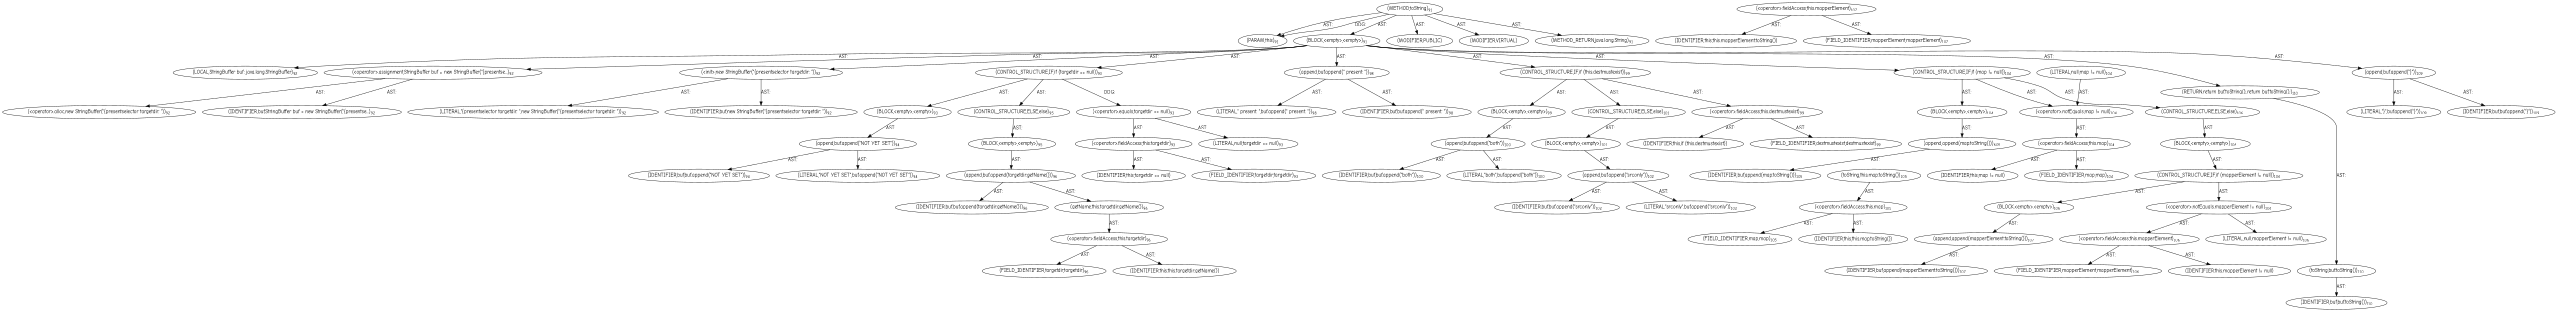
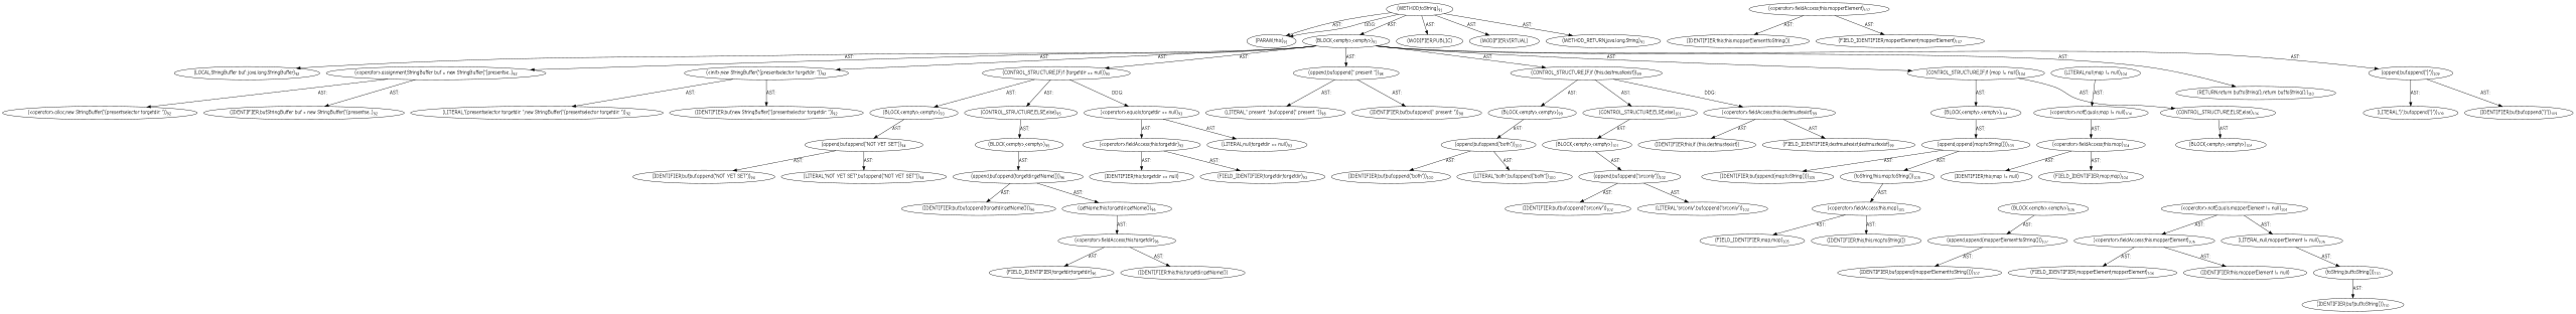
  digraph {
    fontname="Comic Neue"
    node [fontname="Comic Neue"]
    edge [fontname="Comic Neue"]
    n1 [label=<(METHOD,toString)<SUB>91</SUB>>]
    n2 [label=<(PARAM,this)<SUB>91</SUB>>]
    n3 [label=<(BLOCK,&lt;empty&gt;,&lt;empty&gt;)<SUB>91</SUB>>]
    n4 [label=<(MODIFIER,PUBLIC)>]
    n5 [label=<(MODIFIER,VIRTUAL)>]
    n6 [label=<(METHOD_RETURN,java.lang.String)<SUB>91</SUB>>]
    n7 [label=<(LOCAL,StringBuffer buf: java.lang.StringBuffer)<SUB>92</SUB>>]
    n8 [label=<(&lt;operator&gt;.assignment,StringBuffer buf = new StringBuffer(&quot;{presentse...)<SUB>92</SUB>>]
    n9 [label=<(&lt;init&gt;,new StringBuffer(&quot;{presentselector targetdir: &quot;))<SUB>92</SUB>>]
    n10 [label=<(CONTROL_STRUCTURE,IF,if (targetdir == null))<SUB>93</SUB>>]
    n11 [label=<(append,buf.append(&quot; present: &quot;))<SUB>98</SUB>>]
    n12 [label=<(CONTROL_STRUCTURE,IF,if (this.destmustexist))<SUB>99</SUB>>]
    n13 [label=<(CONTROL_STRUCTURE,IF,if (map != null))<SUB>104</SUB>>]
    n14 [label=<(append,buf.append(&quot;}&quot;))<SUB>109</SUB>>]
    n15 [label=<(RETURN,return buf.toString();,return buf.toString();)<SUB>110</SUB>>]
    n16 [label=<(IDENTIFIER,buf,StringBuffer buf = new StringBuffer(&quot;{presentse...)<SUB>92</SUB>>]
    n17 [label=<(&lt;operator&gt;.alloc,new StringBuffer(&quot;{presentselector targetdir: &quot;))<SUB>92</SUB>>]
    n18 [label=<(IDENTIFIER,buf,new StringBuffer(&quot;{presentselector targetdir: &quot;))<SUB>92</SUB>>]
    n19 [label=<(LITERAL,&quot;{presentselector targetdir: &quot;,new StringBuffer(&quot;{presentselector targetdir: &quot;))<SUB>92</SUB>>]
    n20 [label=<(&lt;operator&gt;.equals,targetdir == null)<SUB>93</SUB>>]
    n21 [label=<(BLOCK,&lt;empty&gt;,&lt;empty&gt;)<SUB>93</SUB>>]
    n22 [label=<(CONTROL_STRUCTURE,ELSE,else)<SUB>95</SUB>>]
    n23 [label=<(IDENTIFIER,buf,buf.append(&quot; present: &quot;))<SUB>98</SUB>>]
    n24 [label=<(LITERAL,&quot; present: &quot;,buf.append(&quot; present: &quot;))<SUB>98</SUB>>]
    n25 [label=<(&lt;operator&gt;.fieldAccess,this.destmustexist)<SUB>99</SUB>>]
    n26 [label=<(BLOCK,&lt;empty&gt;,&lt;empty&gt;)<SUB>99</SUB>>]
    n27 [label=<(CONTROL_STRUCTURE,ELSE,else)<SUB>101</SUB>>]
    n28 [label=<(&lt;operator&gt;.notEquals,map != null)<SUB>104</SUB>>]
    n29 [label=<(BLOCK,&lt;empty&gt;,&lt;empty&gt;)<SUB>104</SUB>>]
    n30 [label=<(CONTROL_STRUCTURE,ELSE,else)<SUB>106</SUB>>]
    n31 [label=<(IDENTIFIER,buf,buf.append(&quot;}&quot;))<SUB>109</SUB>>]
    n32 [label=<(LITERAL,&quot;}&quot;,buf.append(&quot;}&quot;))<SUB>109</SUB>>]
    n33 [label=<(toString,buf.toString())<SUB>110</SUB>>]
    n34 [label=<(&lt;operator&gt;.fieldAccess,this.targetdir)<SUB>93</SUB>>]
    n35 [label=<(LITERAL,null,targetdir == null)<SUB>93</SUB>>]
    n36 [label=<(append,buf.append(&quot;NOT YET SET&quot;))<SUB>94</SUB>>]
    n37 [label=<(BLOCK,&lt;empty&gt;,&lt;empty&gt;)<SUB>95</SUB>>]
    n38 [label=<(IDENTIFIER,this,targetdir == null)>]
    n39 [label=<(FIELD_IDENTIFIER,targetdir,targetdir)<SUB>93</SUB>>]
    n40 [label=<(IDENTIFIER,buf,buf.append(&quot;NOT YET SET&quot;))<SUB>94</SUB>>]
    n41 [label=<(LITERAL,&quot;NOT YET SET&quot;,buf.append(&quot;NOT YET SET&quot;))<SUB>94</SUB>>]
    n42 [label=<(append,buf.append(targetdir.getName()))<SUB>96</SUB>>]
    n43 [label=<(IDENTIFIER,buf,buf.append(targetdir.getName()))<SUB>96</SUB>>]
    n44 [label=<(getName,this.targetdir.getName())<SUB>96</SUB>>]
    n45 [label=<(&lt;operator&gt;.fieldAccess,this.targetdir)<SUB>96</SUB>>]
    n46 [label=<(IDENTIFIER,this,this.targetdir.getName())>]
    n47 [label=<(FIELD_IDENTIFIER,targetdir,targetdir)<SUB>96</SUB>>]
    n48 [label=<(IDENTIFIER,this,if (this.destmustexist))>]
    n49 [label=<(FIELD_IDENTIFIER,destmustexist,destmustexist)<SUB>99</SUB>>]
    n50 [label=<(append,buf.append(&quot;both&quot;))<SUB>100</SUB>>]
    n51 [label=<(BLOCK,&lt;empty&gt;,&lt;empty&gt;)<SUB>101</SUB>>]
    n52 [label=<(IDENTIFIER,buf,buf.append(&quot;both&quot;))<SUB>100</SUB>>]
    n53 [label=<(LITERAL,&quot;both&quot;,buf.append(&quot;both&quot;))<SUB>100</SUB>>]
    n54 [label=<(append,buf.append(&quot;srconly&quot;))<SUB>102</SUB>>]
    n55 [label=<(IDENTIFIER,buf,buf.append(&quot;srconly&quot;))<SUB>102</SUB>>]
    n56 [label=<(LITERAL,&quot;srconly&quot;,buf.append(&quot;srconly&quot;))<SUB>102</SUB>>]
    n57 [label=<(&lt;operator&gt;.fieldAccess,this.map)<SUB>104</SUB>>]
-   n58 [label=<(append,append(map.toString()))<SUB>605</SUB>>]
+   n58 [label=<(append,append(map.toString()))<SUB>105</SUB>>]
    n59 [label=<(BLOCK,&lt;empty&gt;,&lt;empty&gt;)<SUB>106</SUB>>]
    n60 [label=<(IDENTIFIER,this,map != null)>]
    n61 [label=<(FIELD_IDENTIFIER,map,map)<SUB>104</SUB>>]
    n62 [label=<(LITERAL,null,map != null)<SUB>104</SUB>>]
    n63 [label=<(IDENTIFIER,buf,append(map.toString()))<SUB>105</SUB>>]
    n64 [label=<(toString,this.map.toString())<SUB>105</SUB>>]
    n65 [label=<(&lt;operator&gt;.fieldAccess,this.map)<SUB>105</SUB>>]
    n66 [label=<(IDENTIFIER,this,this.map.toString())>]
    n67 [label=<(FIELD_IDENTIFIER,map,map)<SUB>105</SUB>>]
-   n68 [label=<(CONTROL_STRUCTURE,IF,if (mapperElement != null))<SUB>106</SUB>>]
    n69 [label=<(&lt;operator&gt;.notEquals,mapperElement != null)<SUB>106</SUB>>]
    n70 [label=<(BLOCK,&lt;empty&gt;,&lt;empty&gt;)<SUB>106</SUB>>]
    n71 [label=<(&lt;operator&gt;.fieldAccess,this.mapperElement)<SUB>106</SUB>>]
    n72 [label=<(LITERAL,null,mapperElement != null)<SUB>106</SUB>>]
    n73 [label=<(append,append(mapperElement.toString()))<SUB>107</SUB>>]
    n74 [label=<(IDENTIFIER,this,mapperElement != null)>]
    n75 [label=<(FIELD_IDENTIFIER,mapperElement,mapperElement)<SUB>106</SUB>>]
    n76 [label=<(IDENTIFIER,buf,append(mapperElement.toString()))<SUB>107</SUB>>]
    n77 [label=<(&lt;operator&gt;.fieldAccess,this.mapperElement)<SUB>107</SUB>>]
    n78 [label=<(IDENTIFIER,this,this.mapperElement.toString())>]
    n79 [label=<(FIELD_IDENTIFIER,mapperElement,mapperElement)<SUB>107</SUB>>]
    n80 [label=<(IDENTIFIER,buf,buf.toString())<SUB>110</SUB>>]
    n1 -> n2 [label="AST: "]
    n1 -> n2 [label="DDG: "]
    n1 -> n3 [label="AST: "]
    n1 -> n4 [label="AST: "]
    n1 -> n5 [label="AST: "]
    n1 -> n6 [label="AST: "]
    n3 -> n7 [label="AST: "]
    n3 -> n8 [label="AST: "]
    n3 -> n9 [label="AST: "]
    n3 -> n10 [label="AST: "]
    n3 -> n11 [label="AST: "]
    n3 -> n12 [label="AST: "]
    n3 -> n13 [label="AST: "]
    n3 -> n14 [label="AST: "]
    n3 -> n15 [label="AST: "]
    n8 -> n16 [label="AST: "]
    n8 -> n17 [label="AST: "]
    n9 -> n18 [label="AST: "]
    n9 -> n19 [label="AST: "]
    n10 -> n20 [label="DDG: "]
    n10 -> n21 [label="AST: "]
    n10 -> n22 [label="AST: "]
    n11 -> n23 [label="AST: "]
    n11 -> n24 [label="AST: "]
-   n12 -> n25 [label="AST: "]
+   n12 -> n25 [label="DDG: "]
    n12 -> n26 [label="AST: "]
    n12 -> n27 [label="AST: "]
-   n13 -> n28 [label="AST: "]
    n13 -> n29 [label="AST: "]
    n13 -> n30 [label="AST: "]
    n14 -> n31 [label="AST: "]
    n14 -> n32 [label="AST: "]
-   n15 -> n33 [label="AST: "]
+   n72 -> n33 [label="AST: "]
    n20 -> n34 [label="AST: "]
    n20 -> n35 [label="AST: "]
    n21 -> n36 [label="AST: "]
    n22 -> n37 [label="AST: "]
    n25 -> n48 [label="AST: "]
    n25 -> n49 [label="AST: "]
    n26 -> n50 [label="AST: "]
    n27 -> n51 [label="AST: "]
    n28 -> n57 [label="AST: "]
    n29 -> n58 [label="AST: "]
    n30 -> n59 [label="AST: "]
    n33 -> n80 [label="AST: "]
    n34 -> n38 [label="AST: "]
    n34 -> n39 [label="AST: "]
    n36 -> n40 [label="AST: "]
    n36 -> n41 [label="AST: "]
    n37 -> n42 [label="AST: "]
    n42 -> n43 [label="AST: "]
    n42 -> n44 [label="AST: "]
    n44 -> n45 [label="AST: "]
    n45 -> n46 [label="AST: "]
    n45 -> n47 [label="AST: "]
    n50 -> n52 [label="AST: "]
    n50 -> n53 [label="AST: "]
    n51 -> n54 [label="AST: "]
    n54 -> n55 [label="AST: "]
    n54 -> n56 [label="AST: "]
    n57 -> n60 [label="AST: "]
    n57 -> n61 [label="AST: "]
    n58 -> n63 [label="AST: "]
-   n59 -> n68 [label="AST: "]
+   n58 -> n64 [label="AST: "]
    n62 -> n28 [label="AST: "]
    n64 -> n65 [label="AST: "]
    n65 -> n66 [label="AST: "]
    n65 -> n67 [label="AST: "]
-   n68 -> n69 [label="AST: "]
-   n68 -> n70 [label="AST: "]
    n69 -> n71 [label="AST: "]
    n69 -> n72 [label="AST: "]
    n70 -> n73 [label="AST: "]
    n71 -> n74 [label="AST: "]
    n71 -> n75 [label="AST: "]
    n73 -> n76 [label="AST: "]
    n77 -> n78 [label="AST: "]
    n77 -> n79 [label="AST: "]
  }
